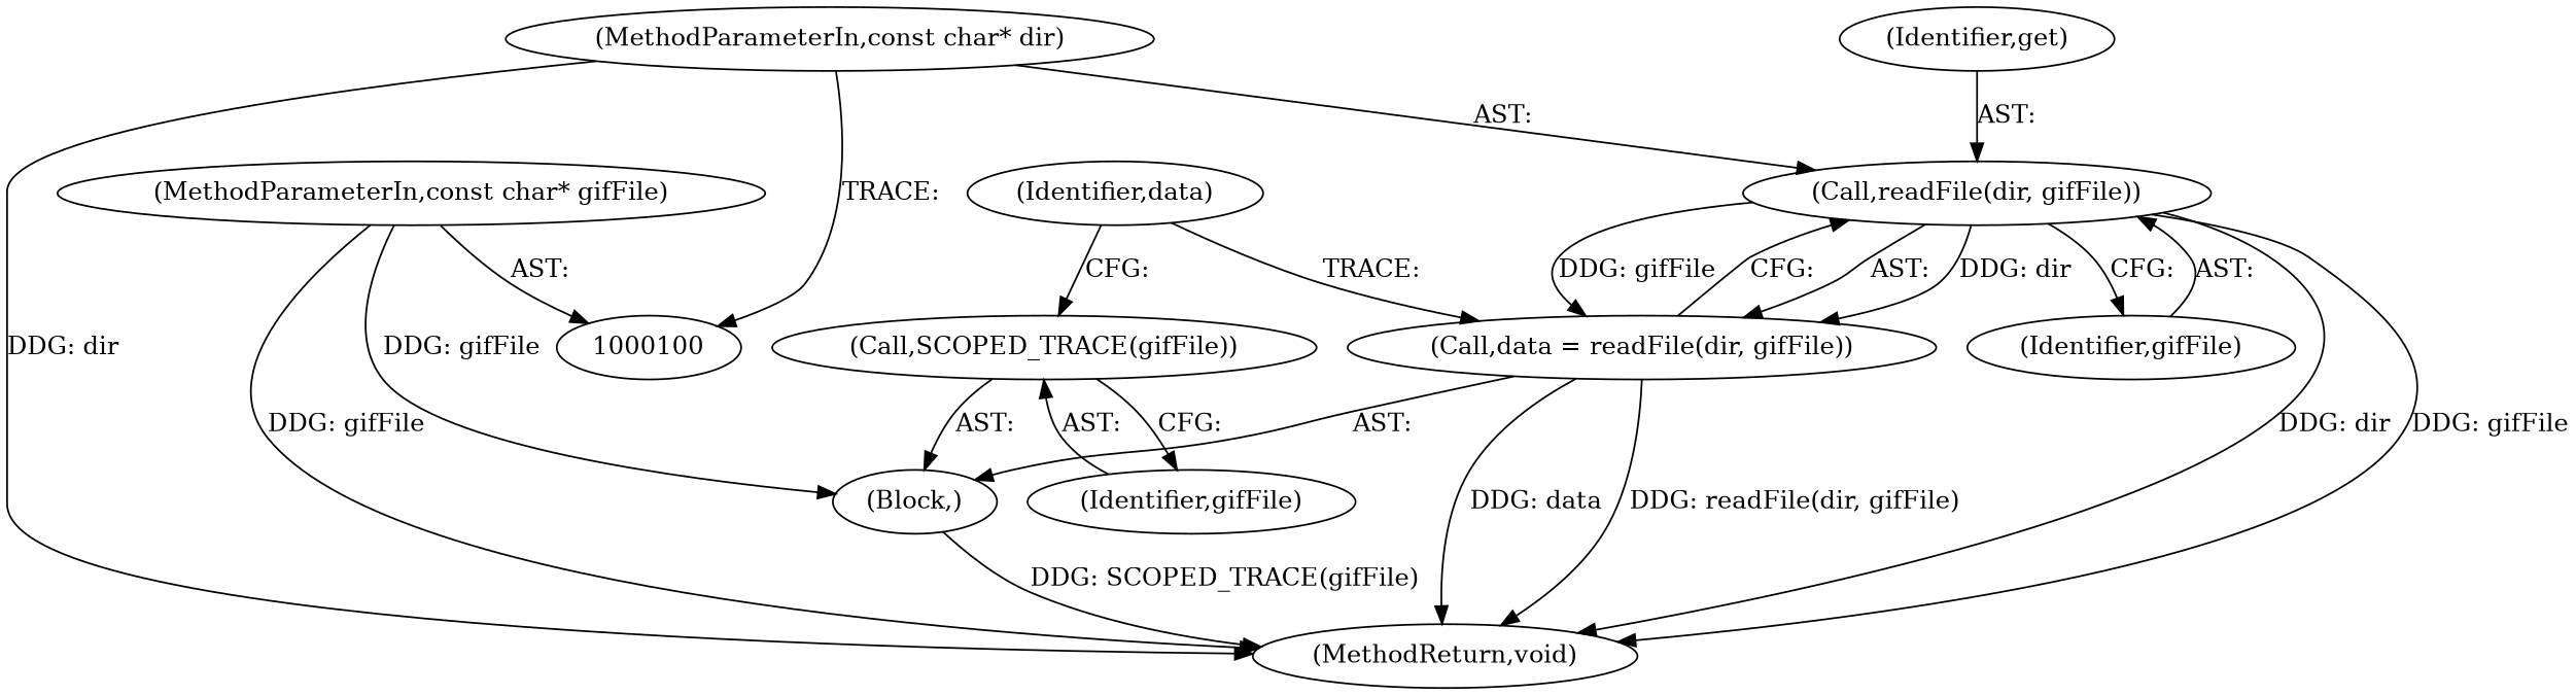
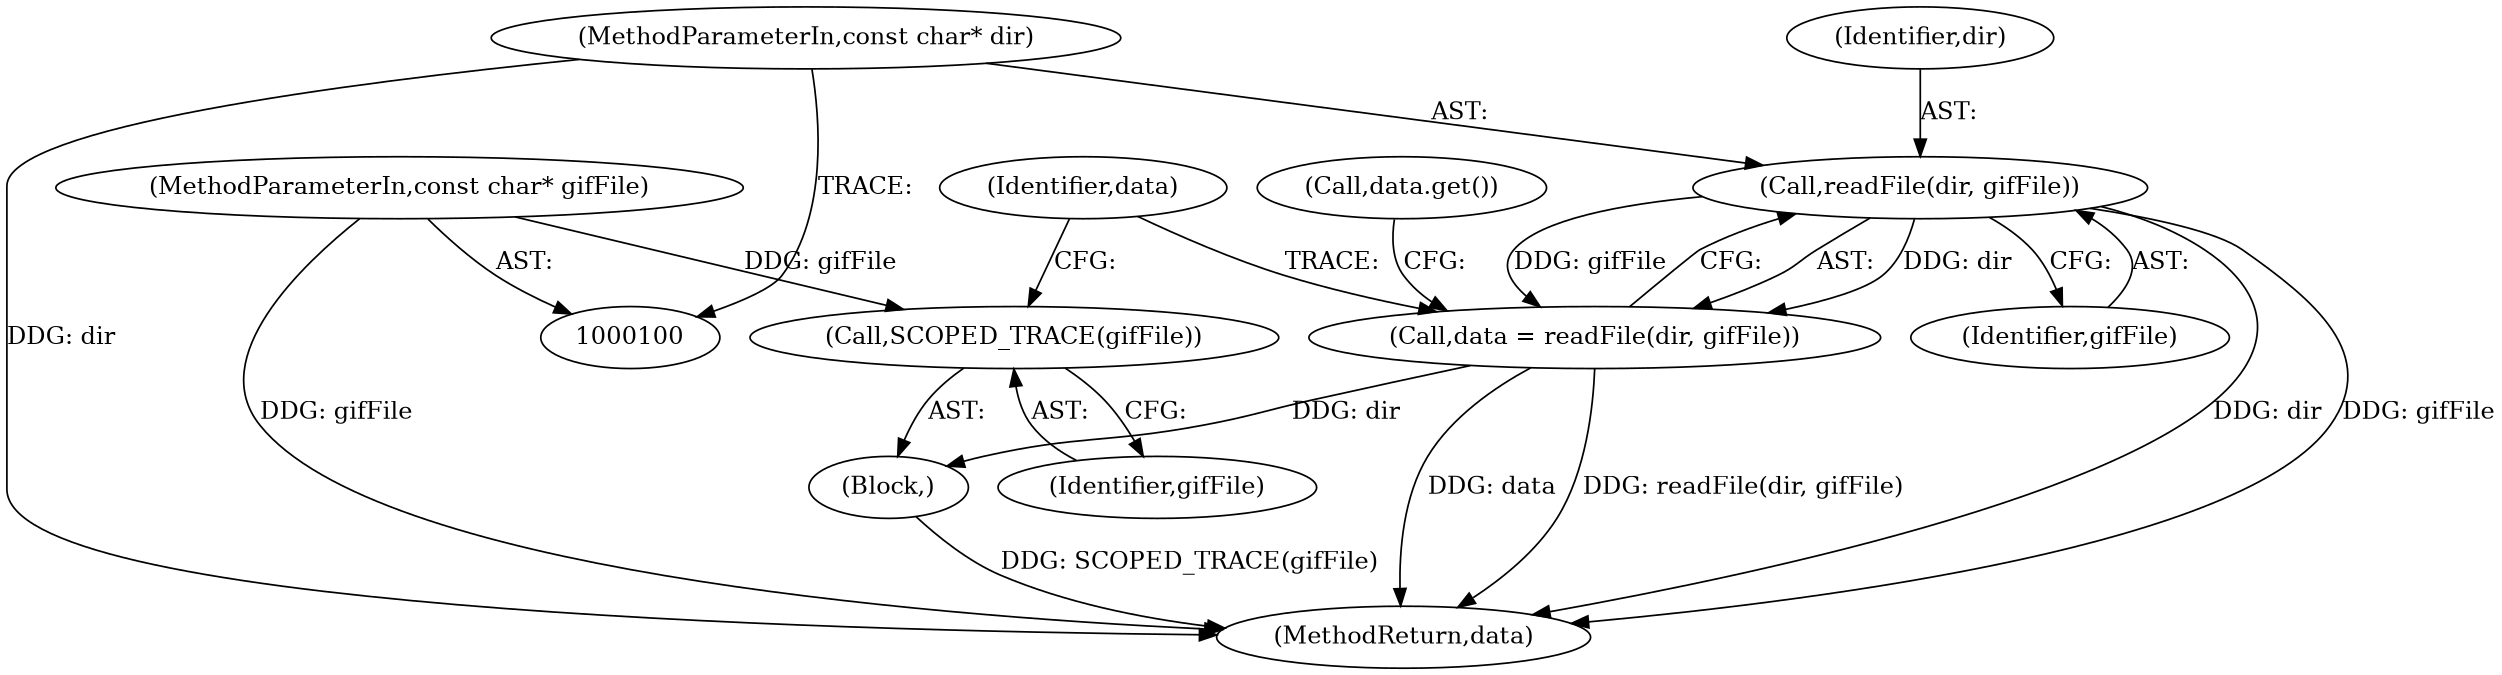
  digraph {
    n1 [label="(Call,readFile(dir, gifFile))"]
    n2 [label="(Call,data = readFile(dir, gifFile))"]
    n3 [label="(Identifier,gifFile)"]
-   n4 [label="(MethodReturn,void)"]
+   n4 [label="(MethodReturn,data)"]
    n5 [label="(Block,)"]
    n6 [label="(MethodParameterIn,const char* dir)"]
    1000100
    n8 [label="(Call,SCOPED_TRACE(gifFile))"]
    n9 [label="(Identifier,gifFile)"]
    n10 [label="(MethodParameterIn,const char* gifFile)"]
    n11 [label="(Identifier,data)"]
-   n12 [label="(Identifier,get)"]
+   n12 [label="(Identifier,dir)"]
+   n13 [label="(Call,data.get())"]
    n1 -> n2 [label="AST: "]
    n1 -> n2 [label="DDG: dir"]
    n1 -> n2 [label="DDG: gifFile"]
    n1 -> n3 [label="CFG: "]
    n1 -> n4 [label="DDG: dir"]
    n1 -> n4 [label="DDG: gifFile"]
    n2 -> n1 [label="CFG: "]
    n2 -> n4 [label="DDG: data"]
    n2 -> n4 [label="DDG: readFile(dir, gifFile)"]
-   n2 -> n5 [label="AST: "]
+   n2 -> n5 [label="DDG: dir"]
    n3 -> n1 [label="AST: "]
    n5 -> n4 [label="DDG: SCOPED_TRACE(gifFile)"]
    n6 -> n1 [label="AST: "]
    n6 -> n4 [label="DDG: dir"]
    n6 -> 1000100 [label="TRACE: "]
    n8 -> n5 [label="AST: "]
    n8 -> n9 [label="CFG: "]
    n9 -> n8 [label="AST: "]
    n10 -> n4 [label="DDG: gifFile"]
    n10 -> 1000100 [label="AST: "]
-   n10 -> n5 [label="DDG: gifFile"]
+   n10 -> n8 [label="DDG: gifFile"]
    n11 -> n2 [label="TRACE: "]
    n11 -> n8 [label="CFG: "]
    n12 -> n1 [label="AST: "]
+   n13 -> n2 [label="CFG: "]
  }
